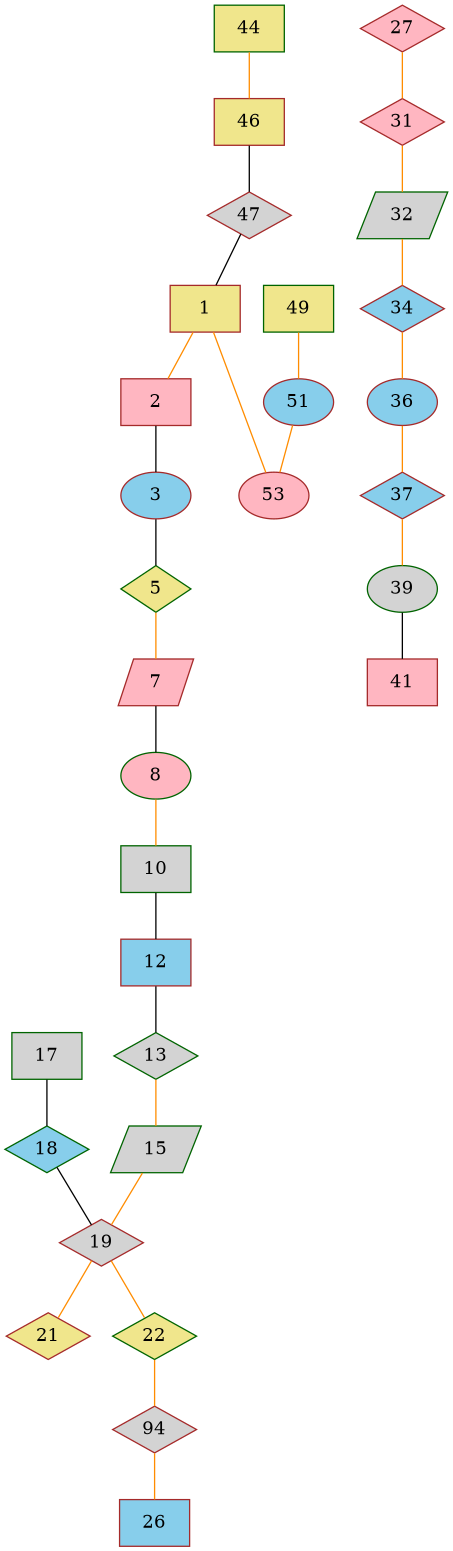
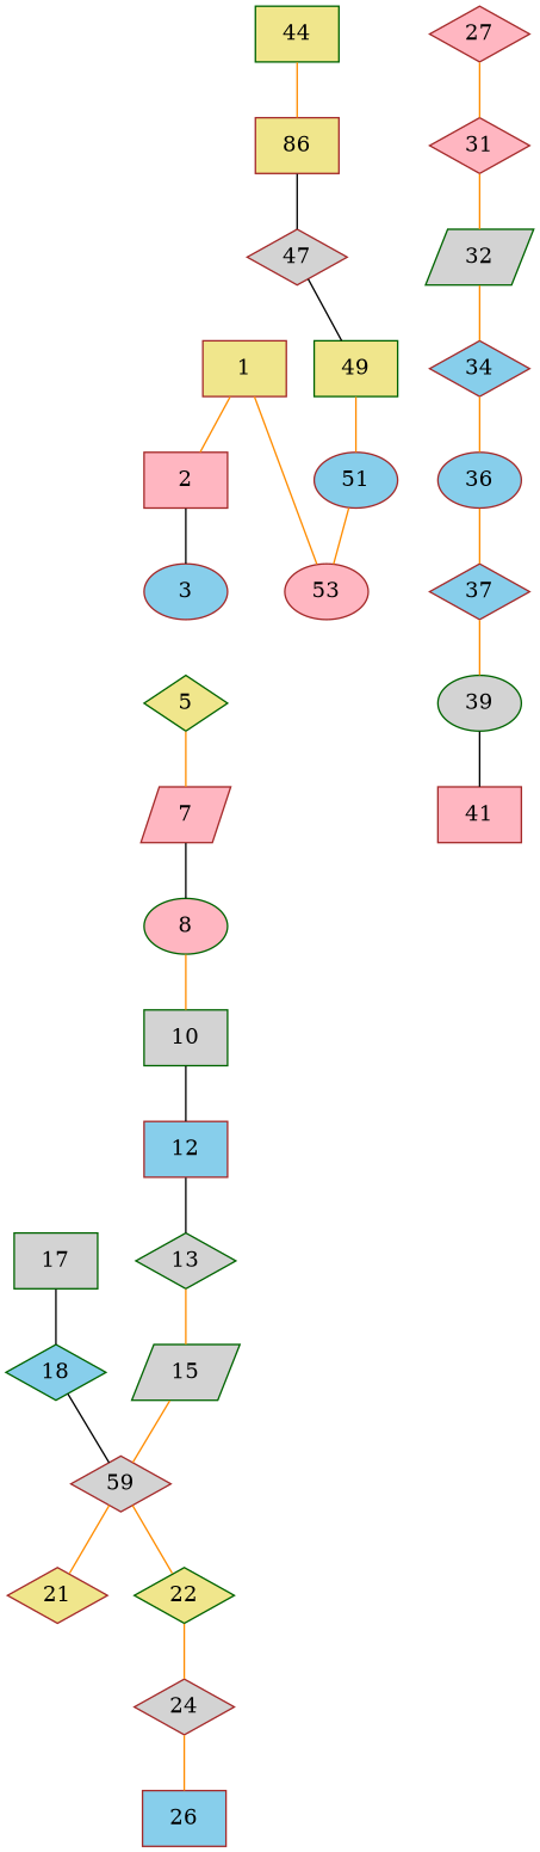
  graph {
    node [color=brown fillcolor=lightgrey shape=diamond style=filled]
    edge [color=darkorange]
    1 [fillcolor=khaki shape=box super="+55"]
    2 [fillcolor=lightpink shape=box]
    53 [fillcolor=lightpink shape=ellipse super="+54"]
    3 [fillcolor=skyblue shape=ellipse super="+4"]
    5 [color=darkgreen fillcolor=khaki super="+6"]
    7 [fillcolor=lightpink shape=parallelogram]
    8 [color=darkgreen fillcolor=lightpink shape=ellipse super="+9"]
    10 [color=darkgreen shape=box super="+11"]
    12 [fillcolor=skyblue shape=box]
    13 [color=darkgreen super="+14"]
    15 [color=darkgreen shape=parallelogram super="+16"]
-   19 [super="+20"]
+   19 [super="+20" label=59]
    17 [color=darkgreen shape=box]
    18 [color=darkgreen fillcolor=skyblue]
    21 [fillcolor=khaki]
    22 [color=darkgreen fillcolor=khaki super="+23"]
-   24 [super="+25" label=94]
+   24 [super="+25"]
    26 [fillcolor=skyblue shape=box super="+27"]
    n19 [fillcolor=lightpink label=27 super="+30"]
    31 [fillcolor=lightpink]
    32 [color=darkgreen shape=parallelogram super="+33"]
    34 [fillcolor=skyblue super="+35"]
    36 [fillcolor=skyblue shape=ellipse]
    37 [fillcolor=skyblue super="+38"]
    39 [color=darkgreen shape=ellipse super="+40"]
    41 [fillcolor=lightpink shape=box]
    44 [color=darkgreen fillcolor=khaki shape=box super="+45"]
-   46 [fillcolor=khaki shape=box]
+   46 [fillcolor=khaki shape=box label=86]
    47 [super="+48"]
    49 [color=darkgreen fillcolor=khaki shape=box super="+50"]
    51 [fillcolor=skyblue shape=ellipse super="+52"]
    1 -- 2
    1 -- 53
    2 -- 3 [color=black]
-   3 -- 5 [color=black]
    5 -- 7
    7 -- 8 [color=black]
    8 -- 10
    10 -- 12 [color=black]
    12 -- 13 [color=black]
    13 -- 15
    15 -- 19
    19 -- 21
    19 -- 22
    17 -- 18 [color=black]
    18 -- 19 [color=black]
    22 -- 24
    24 -- 26
    n19 -- 31
    31 -- 32
    32 -- 34
    34 -- 36
    36 -- 37
    37 -- 39
    39 -- 41 [color=black]
    44 -- 46
    46 -- 47 [color=black]
-   47 -- 1 [color=black]
+   47 -- 49 [color=black]
    49 -- 51
    51 -- 53
  }
